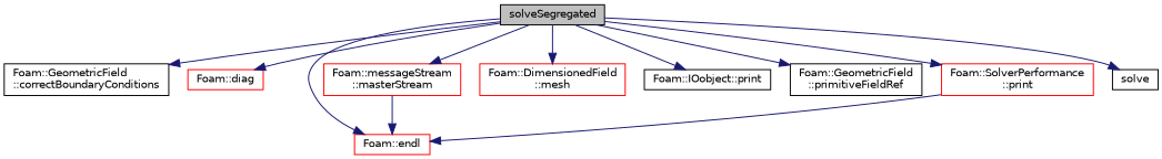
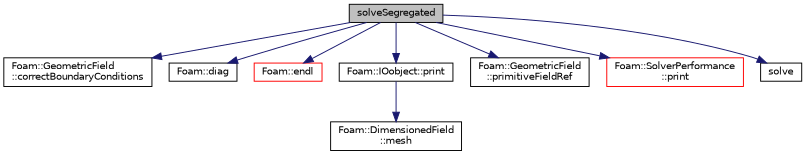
  digraph {
    rankdir=TB
    node [color=black fontname=Helvetica fontsize=10 shape=record]
    edge [color=midnightblue fontname=Helvetica fontsize=10 labelfontname=Helvetica labelfontsize=10 style=solid]
    n1 [fillcolor=grey75 fontcolor=black height=0.2 label=solveSegregated style=filled width=0.4]
    n2 [height=0.2 label="Foam::GeometricField\l::correctBoundaryConditions" width=0.4]
-   n3 [color=red height=0.2 label="Foam::diag" width=0.4]
+   n3 [height=0.2 label="Foam::diag" width=0.4]
    n4 [color=red height=0.2 label="Foam::endl" width=0.4]
-   n5 [color=red height=0.2 label="Foam::messageStream\l::masterStream" width=0.4]
-   n6 [color=red height=0.2 label="Foam::DimensionedField\l::mesh" width=0.4]
+   n6 [height=0.2 label="Foam::DimensionedField\l::mesh" width=0.4]
    n7 [height=0.2 label="Foam::IOobject::print" width=0.4]
    n8 [height=0.2 label="Foam::GeometricField\l::primitiveFieldRef" width=0.4]
    n9 [color=red height=0.2 label="Foam::SolverPerformance\l::print" width=0.4]
    n10 [height=0.2 label=solve width=0.4]
    n1 -> n2
    n1 -> n3
    n1 -> n4
-   n1 -> n5
-   n1 -> n6
+   n7 -> n6
    n1 -> n7
    n1 -> n8
    n1 -> n9
    n1 -> n10
-   n5 -> n4
-   n9 -> n4
  }
